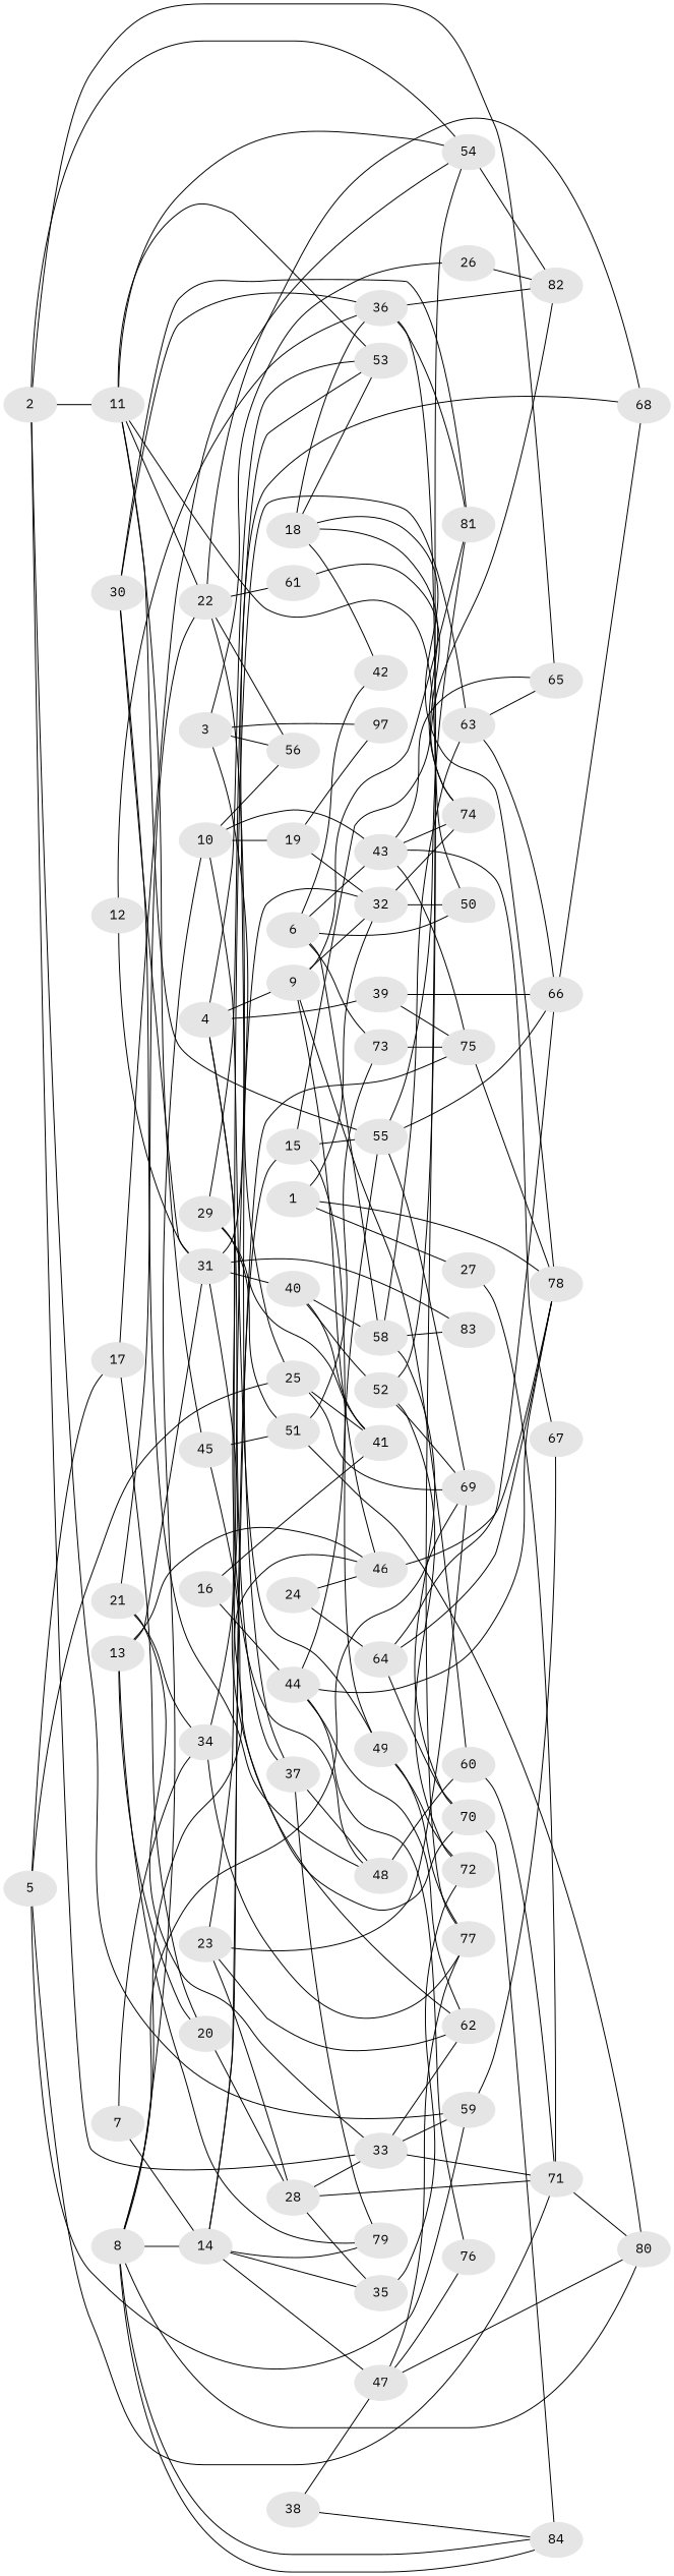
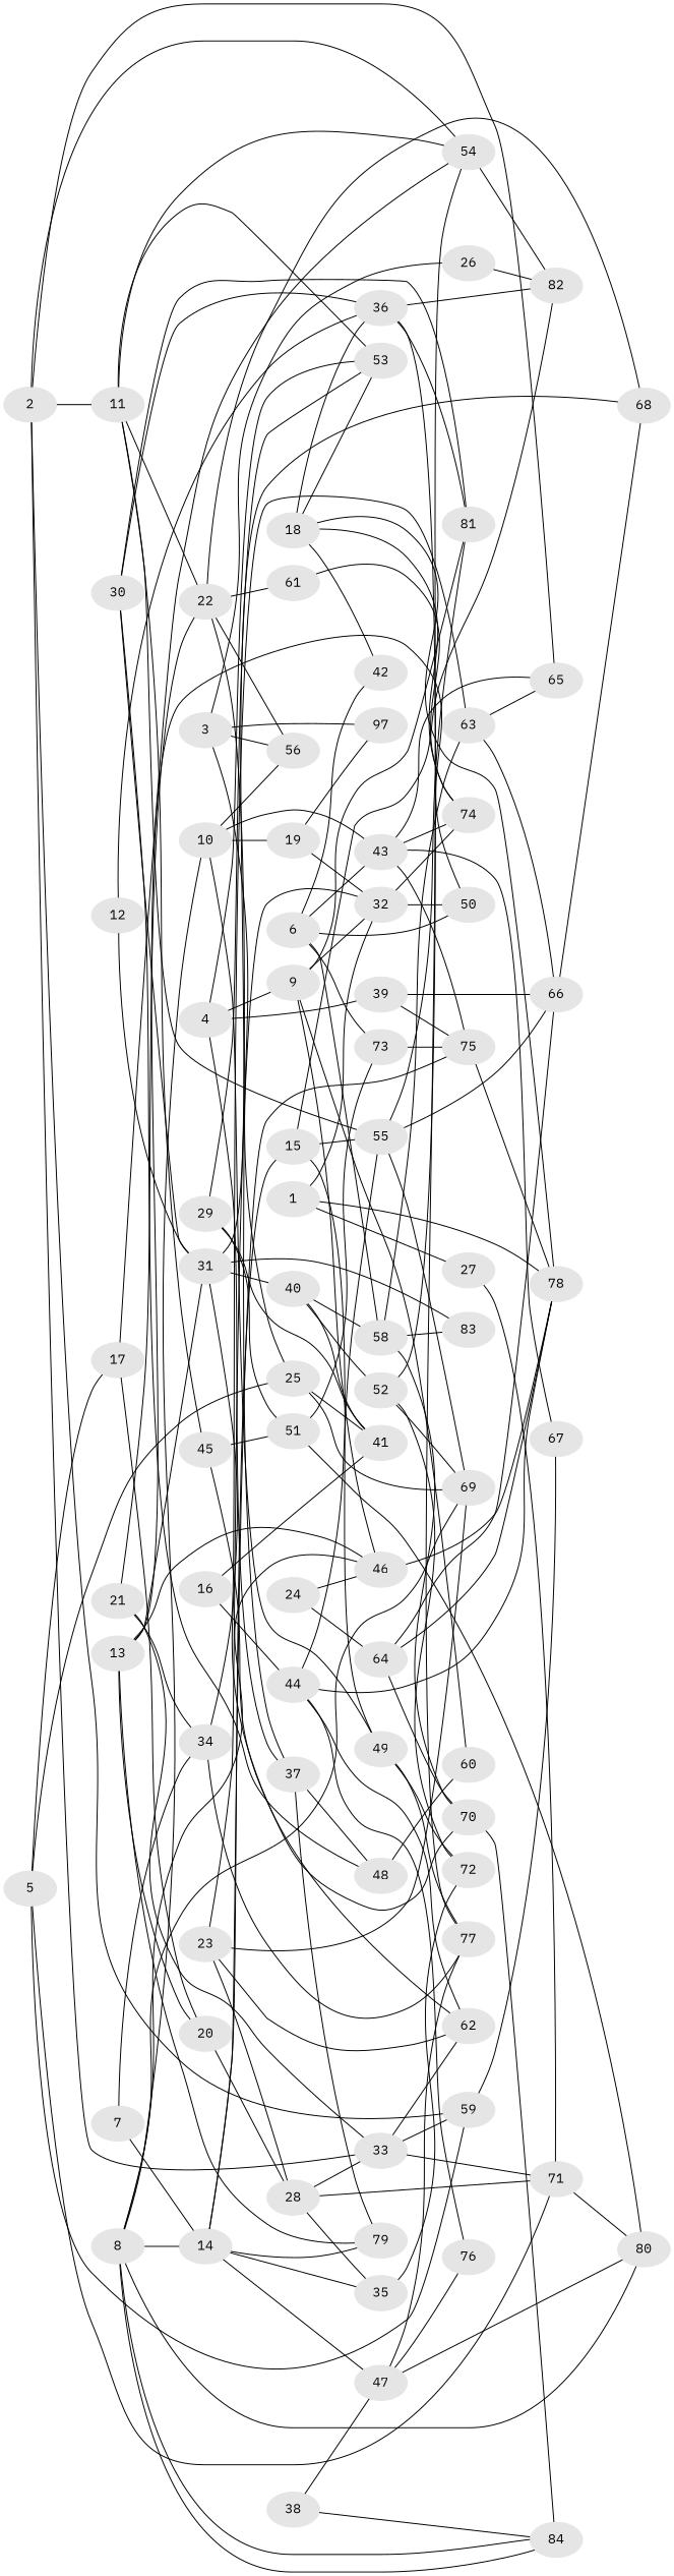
  graph {
    fontname="IBM Plex Mono"
    rankdir=LR
    node [color=gray90 fontname="IBM Plex Mono" style=filled]
    edge [fontname="IBM Plex Mono"]
    1
    27
    32
    78
    71
    50
    74
    2
    11
    33
    54
    59
    65
    53
    22
    45
    55
    62
    82
    67
    3
    25
    26
    56
    n25 [label=97]
    69
    41
    4
    9
    37
    39
    48
    46
    60
    81
    79
    75
    66
    5
    17
    20
    80
    6
    42
    43
    58
    73
    83
    63
    70
    7
    14
    34
    15
    35
    47
    77
    8
    10
    84
    19
    49
    72
    61
    68
    51
    12
    31
    36
    40
    13
    28
    76
    16
    44
    18
    21
    23
    24
    64
    29
    30
    52
    38
    1 -- 27
    1 -- 32
    1 -- 78
    27 -- 71
    32 -- 50
    32 -- 74
    71 -- 80
    2 -- 11
    2 -- 33
    2 -- 54
    2 -- 59
    2 -- 65
    11 -- 54
    11 -- 53
    11 -- 22
    11 -- 45
    11 -- 55
    33 -- 71
    33 -- 59
    33 -- 62
    54 -- 82
    59 -- 67
    22 -- 56
    22 -- 37
    22 -- 61
    22 -- 68
    45 -- 70
    45 -- 51
    55 -- 69
    55 -- 81
    55 -- 66
    3 -- 25
    3 -- 26
    3 -- 56
    3 -- n25
    25 -- 69
    25 -- 41
    26 -- 82
    4 -- 53
    4 -- 9
    4 -- 37
    4 -- 39
-   4 -- 48
    9 -- 32
    9 -- 46
    9 -- 60
    9 -- 81
    37 -- 48
    37 -- 79
    39 -- 75
    39 -- 66
    48 -- 60
    46 -- 78
-   60 -- 71
    75 -- 78
    66 -- 68
    5 -- 71
    5 -- 59
    5 -- 25
    5 -- 17
    17 -- 54
    17 -- 20
    20 -- 28
    6 -- 50
    6 -- 42
    6 -- 43
    6 -- 58
    6 -- 73
    43 -- 74
    43 -- 65
    43 -- 67
    43 -- 75
    58 -- 83
    58 -- 63
    58 -- 70
    73 -- 75
    63 -- 65
    63 -- 66
    70 -- 84
    7 -- 14
    7 -- 34
    14 -- 79
    14 -- 75
    14 -- 15
    14 -- 35
    14 -- 47
    34 -- 63
    34 -- 77
    15 -- 55
    15 -- 82
    15 -- 49
    35 -- 72
    47 -- 80
    47 -- 77
    47 -- 76
    8 -- 69
    8 -- 46
    8 -- 80
    8 -- 14
    8 -- 10
    8 -- 84
    8 -- 84
    10 -- 56
    10 -- 43
    10 -- 19
    10 -- 49
    19 -- 32
    19 -- n25
    49 -- 77
    49 -- 72
    61 -- 74
    51 -- 80
    51 -- 73
    12 -- 31
    12 -- 36
    31 -- 62
    31 -- 83
    31 -- 68
    31 -- 40
    36 -- 82
    36 -- 81
    36 -- 77
    40 -- 41
    40 -- 58
    40 -- 52
-   11 -- 50
+   13 -- 50
    13 -- 46
    13 -- 79
    13 -- 20
    13 -- 31
    28 -- 71
    28 -- 33
    28 -- 35
    16 -- 41
    16 -- 44
    44 -- 78
    44 -- 55
    44 -- 62
    44 -- 76
    18 -- 78
    18 -- 74
    18 -- 53
    18 -- 42
    18 -- 36
    21 -- 33
    21 -- 22
    21 -- 34
    23 -- 32
    23 -- 62
    23 -- 69
    23 -- 28
    24 -- 46
    24 -- 64
    64 -- 78
    64 -- 66
    64 -- 70
    29 -- 53
    29 -- 41
    29 -- 51
    30 -- 48
    30 -- 81
    30 -- 31
    30 -- 36
    52 -- 54
    52 -- 69
    52 -- 72
    38 -- 47
    38 -- 84
  }
